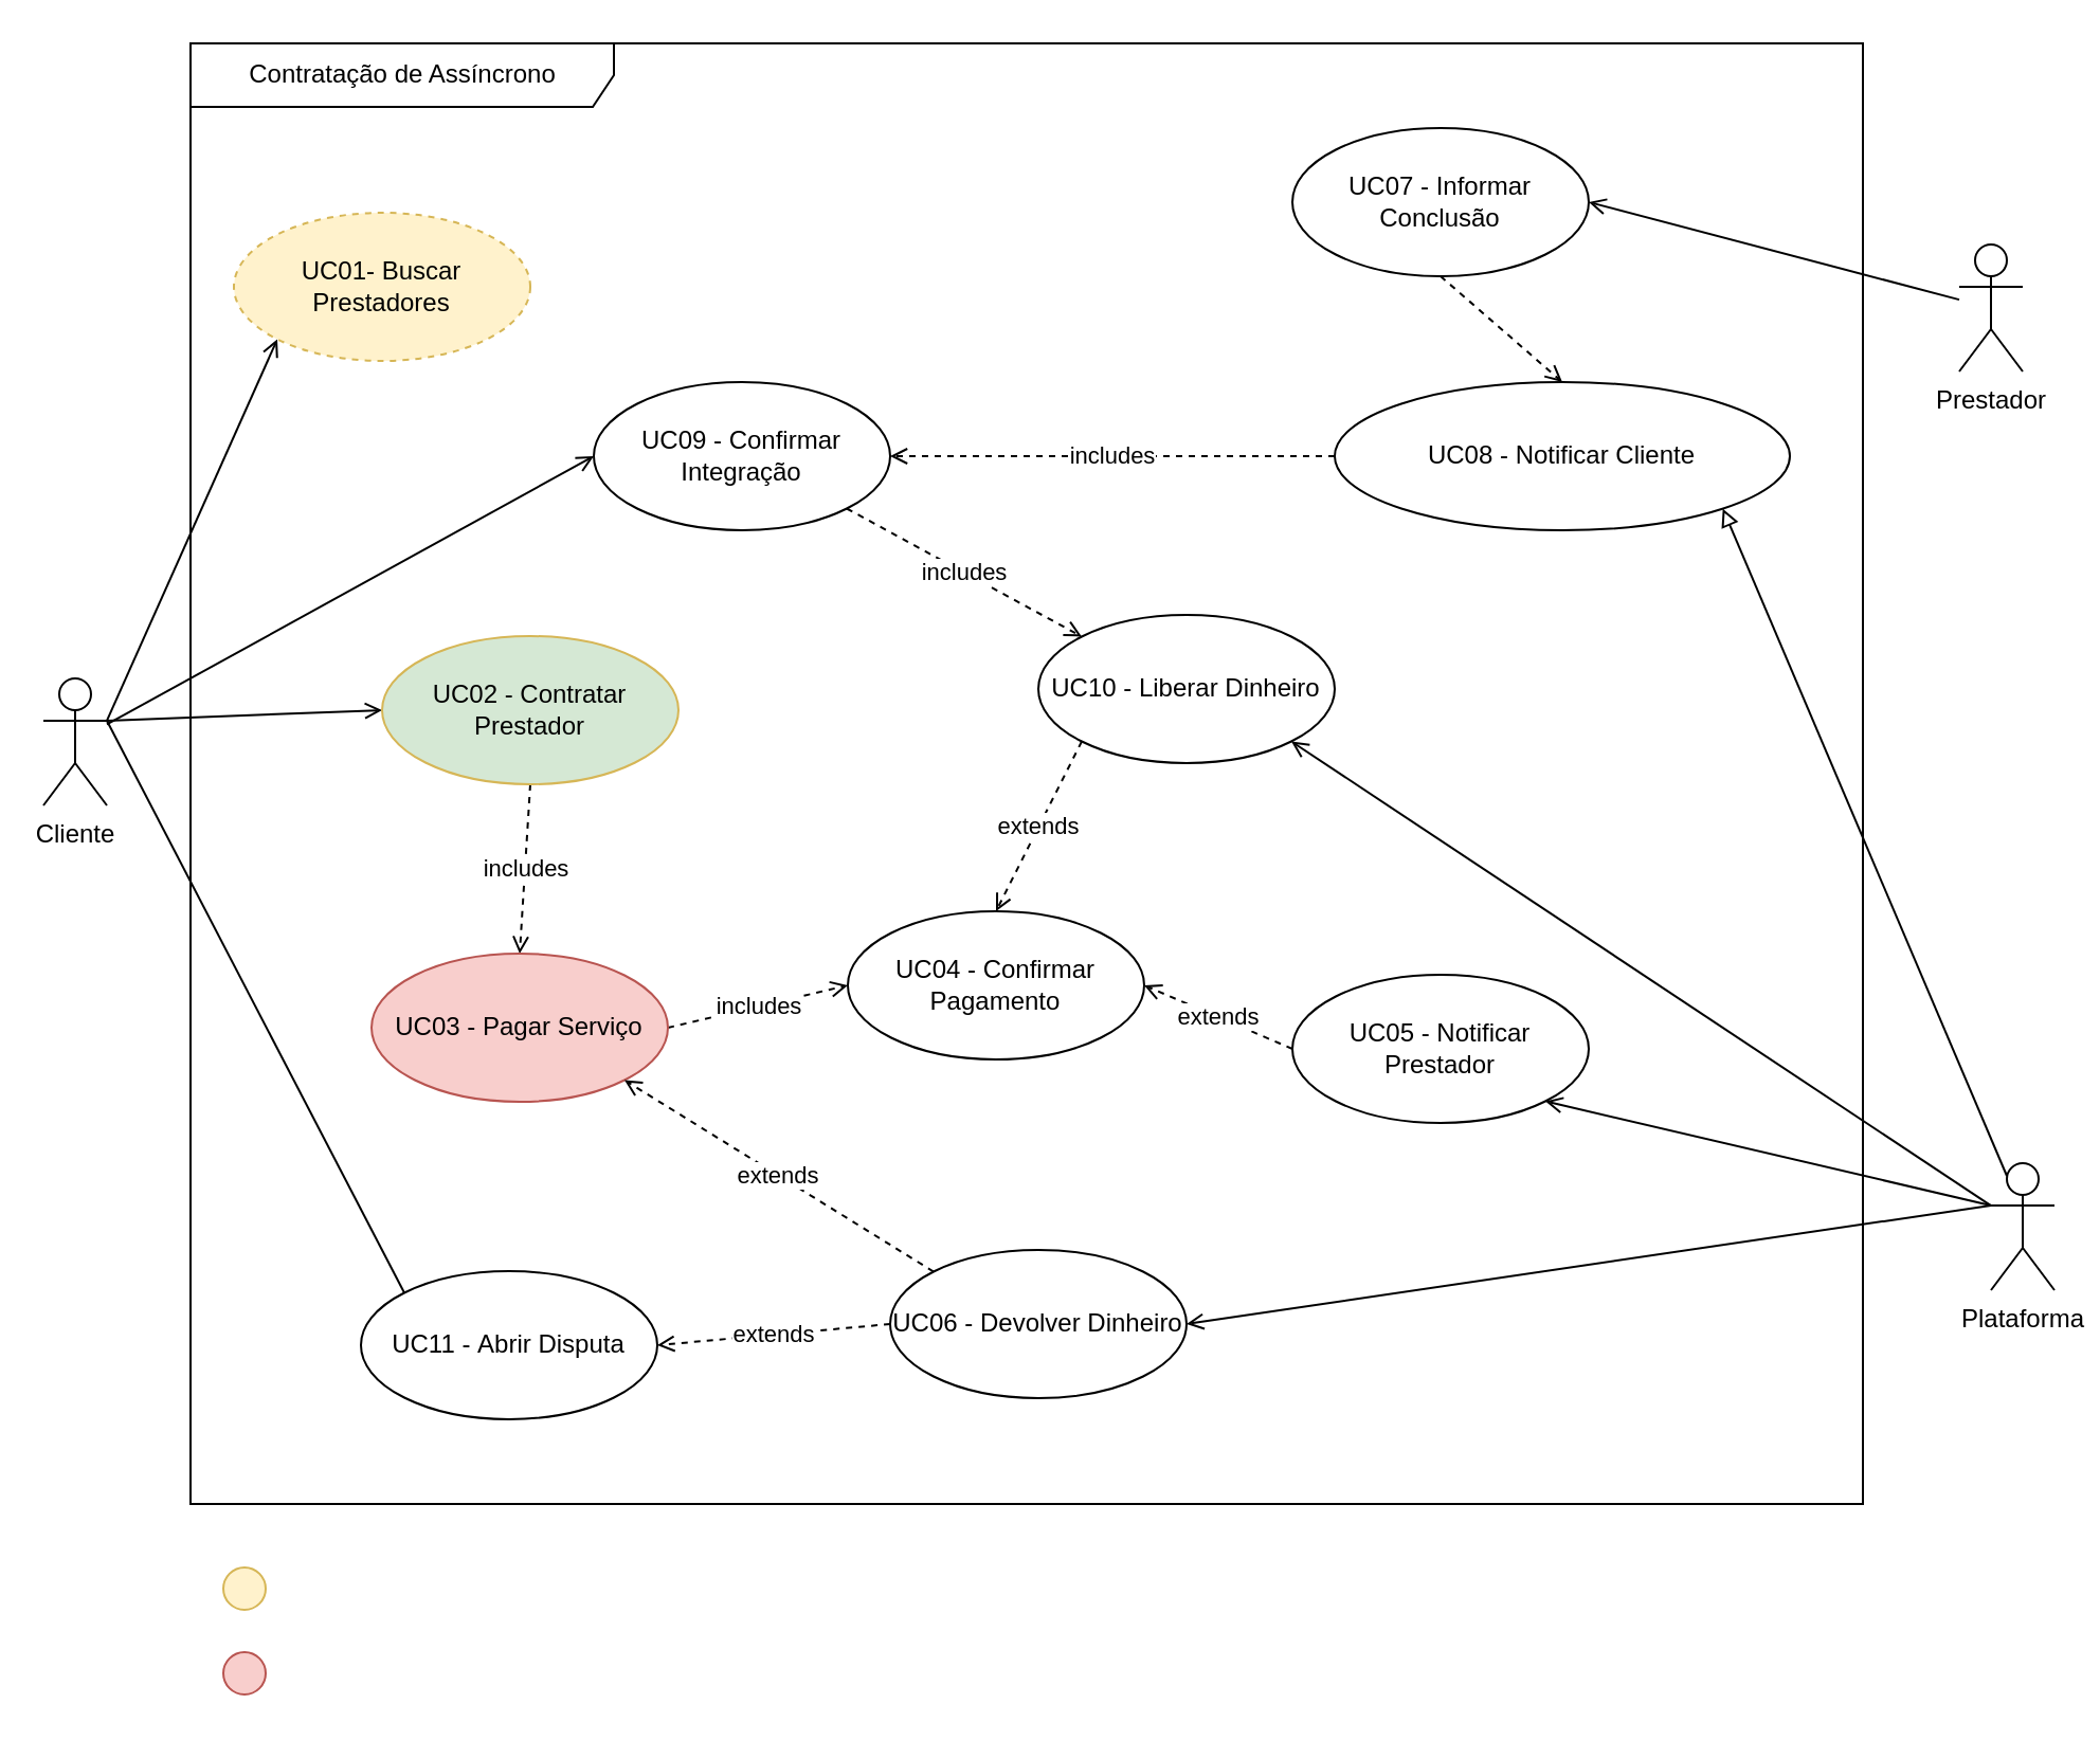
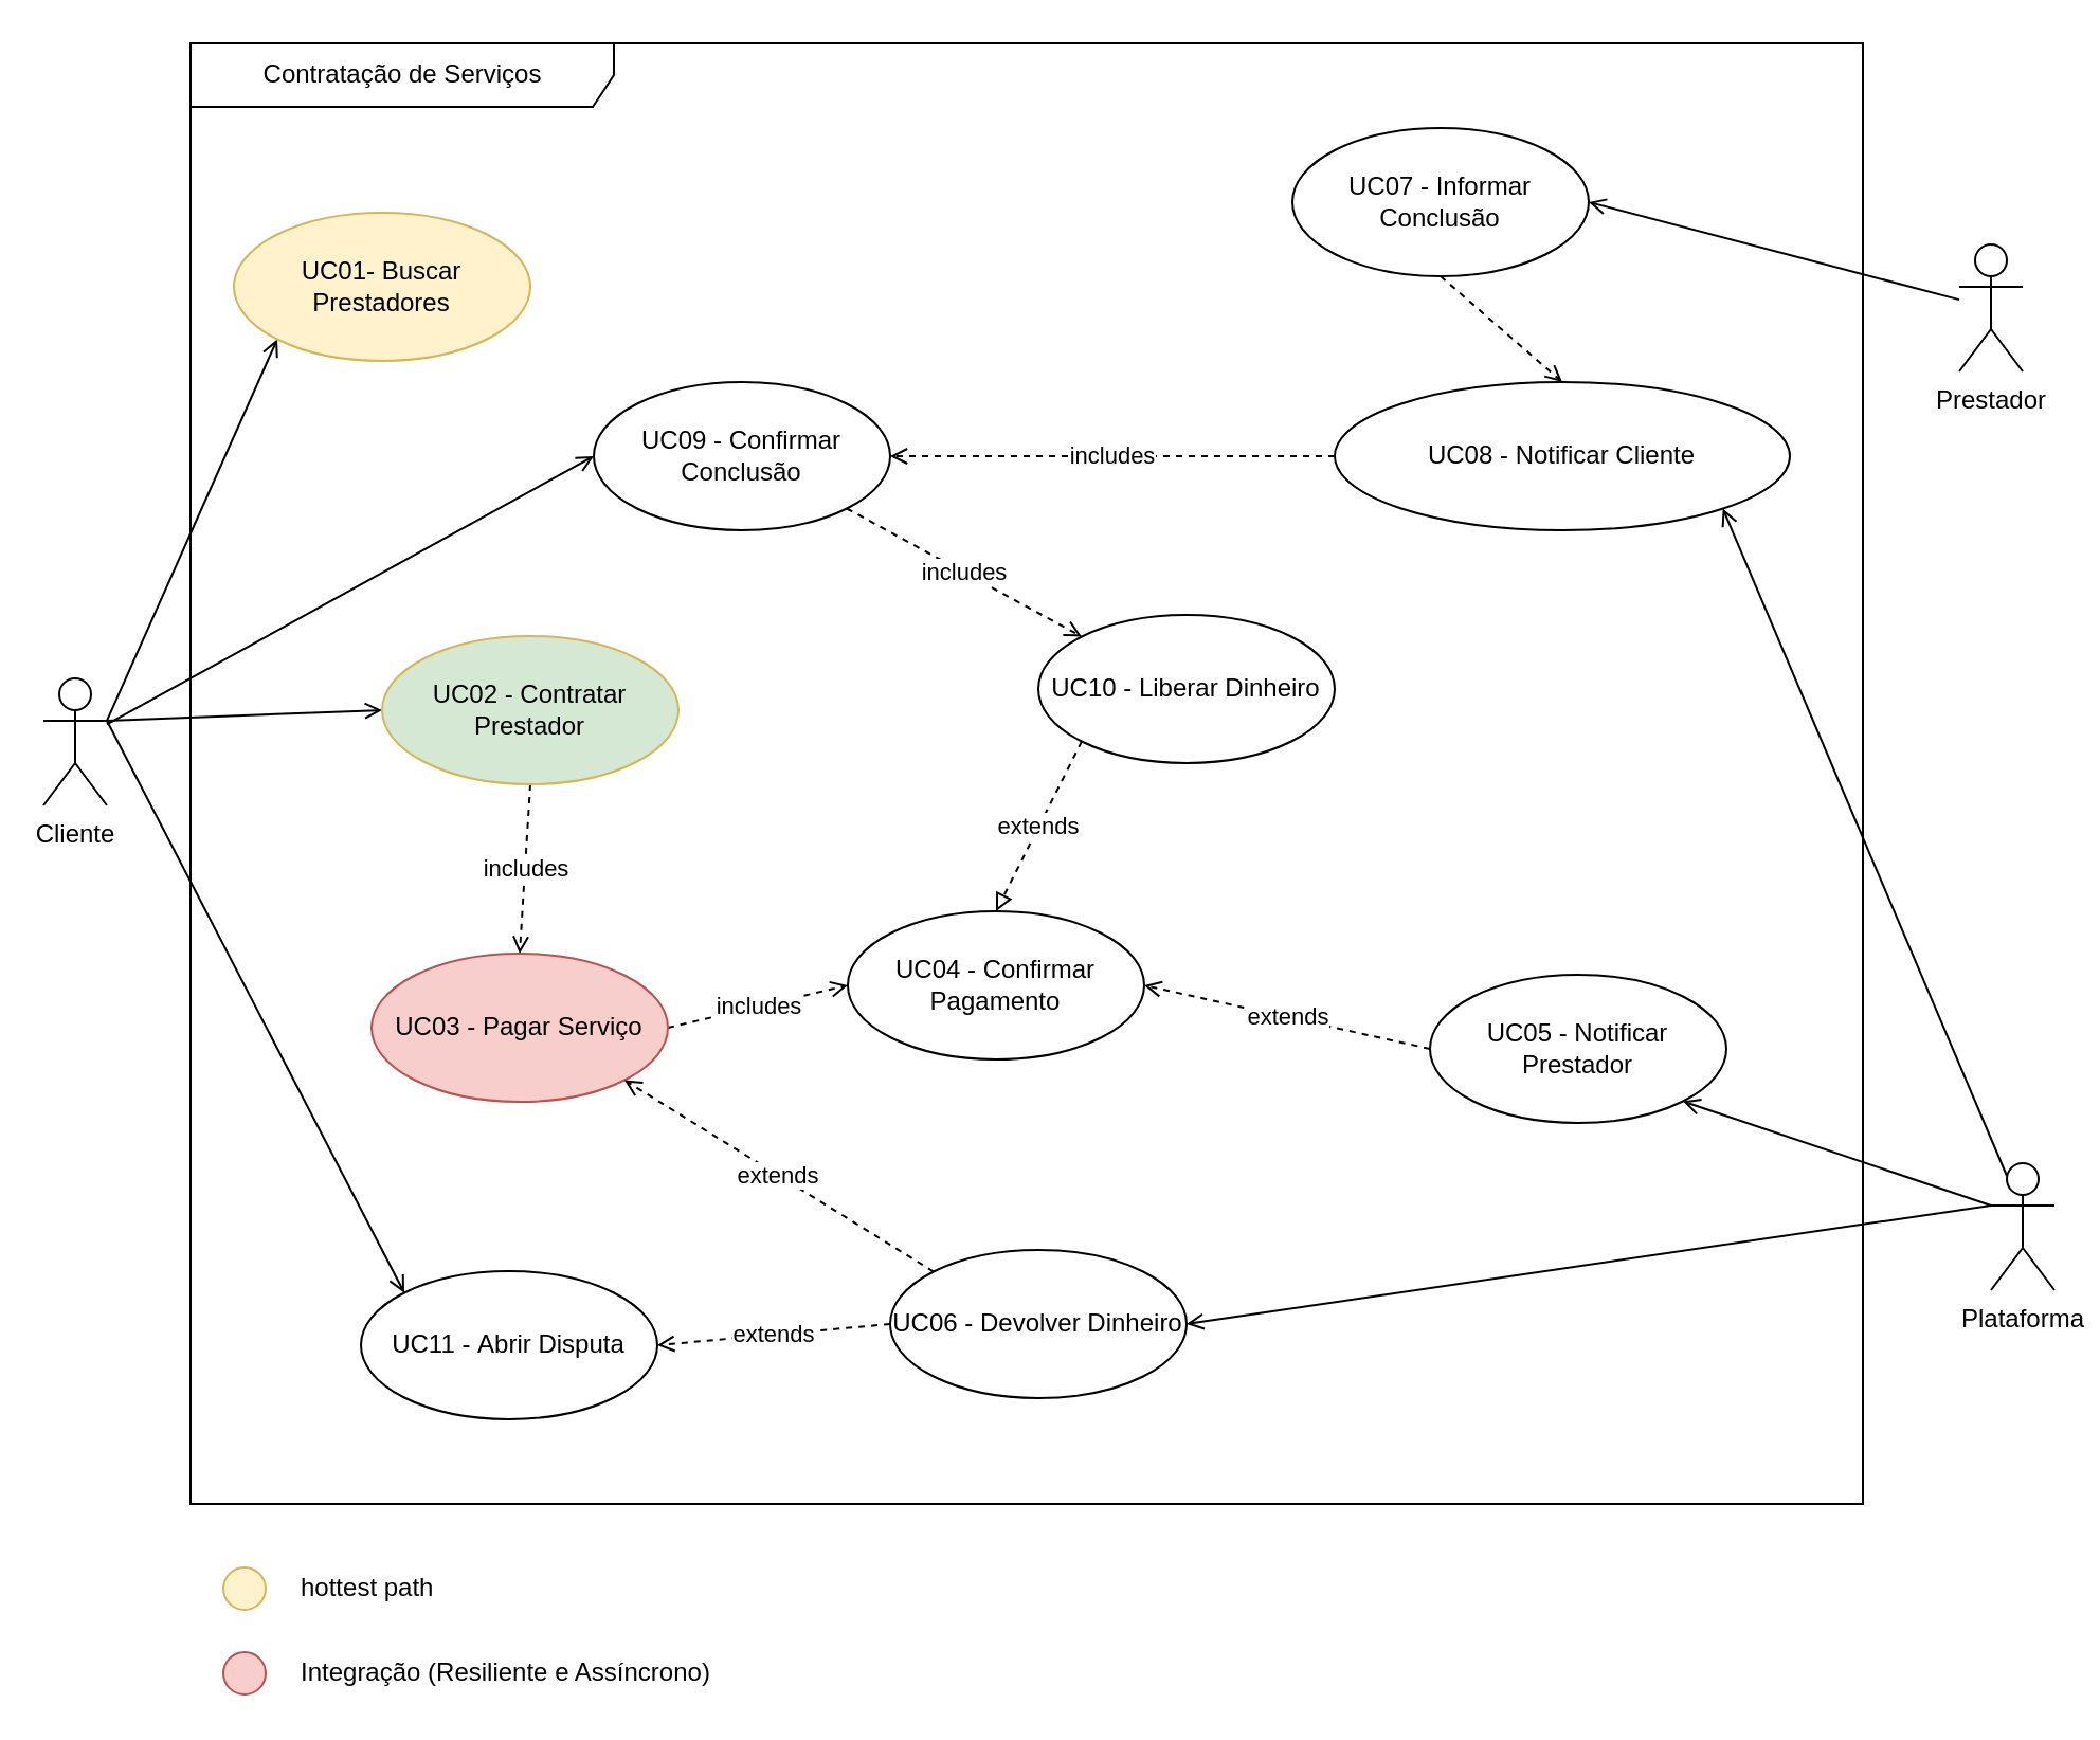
  <mxCell id="0" />
  <mxCell id="1" parent="0" />
- <mxCell id="2" value="Contratação de Assíncrono" style="shape=umlFrame;whiteSpace=wrap;html=1;width=200;height=30;" parent="1" vertex="1"><mxGeometry x="89.5" y="20" width="790" height="690" as="geometry" /></mxCell>
+ <mxCell id="2" value="Contratação de Serviços" style="shape=umlFrame;whiteSpace=wrap;html=1;width=200;height=30;" parent="1" vertex="1"><mxGeometry x="89.5" y="20" width="790" height="690" as="geometry" /></mxCell>
  <mxCell id="3" style="rounded=0;orthogonalLoop=1;jettySize=auto;html=1;exitX=1;exitY=0.333;exitDx=0;exitDy=0;exitPerimeter=0;entryX=0;entryY=1;entryDx=0;entryDy=0;startArrow=none;startFill=0;endArrow=open;endFill=0;" parent="1" source="7" target="8" edge="1"><mxGeometry relative="1" as="geometry" /></mxCell>
  <mxCell id="4" style="edgeStyle=none;rounded=0;orthogonalLoop=1;jettySize=auto;html=1;entryX=0;entryY=0.5;entryDx=0;entryDy=0;startArrow=none;startFill=0;endArrow=open;endFill=0;exitX=1;exitY=0.333;exitDx=0;exitDy=0;exitPerimeter=0;" parent="1" source="7" target="10" edge="1"><mxGeometry relative="1" as="geometry" /></mxCell>
  <mxCell id="5" style="edgeStyle=none;rounded=0;orthogonalLoop=1;jettySize=auto;html=1;entryX=0;entryY=0.5;entryDx=0;entryDy=0;startArrow=none;startFill=0;endArrow=open;endFill=0;" parent="1" source="7" target="17" edge="1"><mxGeometry relative="1" as="geometry" /></mxCell>
- <mxCell id="6" style="edgeStyle=none;rounded=0;orthogonalLoop=1;jettySize=auto;html=1;entryX=0;entryY=0;entryDx=0;entryDy=0;startArrow=none;startFill=0;endArrow=none;endFill=0;exitX=1;exitY=0.333;exitDx=0;exitDy=0;exitPerimeter=0;" parent="1" source="7" target="22" edge="1"><mxGeometry relative="1" as="geometry" /></mxCell>
+ <mxCell id="6" style="edgeStyle=none;rounded=0;orthogonalLoop=1;jettySize=auto;html=1;entryX=0;entryY=0;entryDx=0;entryDy=0;startArrow=none;startFill=0;endArrow=open;endFill=0;exitX=1;exitY=0.333;exitDx=0;exitDy=0;exitPerimeter=0;" parent="1" source="7" target="22" edge="1"><mxGeometry relative="1" as="geometry" /></mxCell>
  <mxCell id="7" value="Cliente" style="shape=umlActor;verticalLabelPosition=bottom;verticalAlign=top;html=1;outlineConnect=0;" parent="1" vertex="1"><mxGeometry x="20" y="320" width="30" height="60" as="geometry" /></mxCell>
- <mxCell id="8" value="UC01- Buscar Prestadores" style="ellipse;whiteSpace=wrap;html=1;fillColor=#fff2cc;strokeColor=#d6b656;dashed=1;" parent="1" vertex="1"><mxGeometry x="110" y="100" width="140" height="70" as="geometry" /></mxCell>
+ <mxCell id="8" value="UC01- Buscar Prestadores" style="ellipse;whiteSpace=wrap;html=1;fillColor=#fff2cc;strokeColor=#d6b656;" parent="1" vertex="1"><mxGeometry x="110" y="100" width="140" height="70" as="geometry" /></mxCell>
  <mxCell id="9" value="includes" style="edgeStyle=none;rounded=0;orthogonalLoop=1;jettySize=auto;html=1;exitX=0.5;exitY=1;exitDx=0;exitDy=0;entryX=0.5;entryY=0;entryDx=0;entryDy=0;startArrow=none;startFill=0;endArrow=open;endFill=0;dashed=1;" parent="1" source="10" target="12" edge="1"><mxGeometry relative="1" as="geometry" /></mxCell>
  <mxCell id="10" value="UC02 - Contratar Prestador" style="ellipse;whiteSpace=wrap;html=1;fillColor=#d5e8d4;strokeColor=#d6b656;" parent="1" vertex="1"><mxGeometry x="180" y="300" width="140" height="70" as="geometry" /></mxCell>
  <mxCell id="11" value="includes" style="edgeStyle=none;rounded=0;orthogonalLoop=1;jettySize=auto;html=1;entryX=0;entryY=0.5;entryDx=0;entryDy=0;startArrow=none;startFill=0;endArrow=open;endFill=0;exitX=1;exitY=0.5;exitDx=0;exitDy=0;dashed=1;" parent="1" source="12" target="13" edge="1"><mxGeometry relative="1" as="geometry"><mxPoint x="340" y="380" as="sourcePoint" /></mxGeometry></mxCell>
  <mxCell id="12" value="UC03 - Pagar Serviço" style="ellipse;whiteSpace=wrap;html=1;fillColor=#f8cecc;strokeColor=#b85450;" parent="1" vertex="1"><mxGeometry x="175" y="450" width="140" height="70" as="geometry" /></mxCell>
  <mxCell id="13" value="UC04 -&amp;nbsp;Confirmar Pagamento" style="ellipse;whiteSpace=wrap;html=1;" parent="1" vertex="1"><mxGeometry x="400" y="430" width="140" height="70" as="geometry" /></mxCell>
  <mxCell id="14" style="edgeStyle=none;rounded=0;orthogonalLoop=1;jettySize=auto;html=1;exitX=0.5;exitY=1;exitDx=0;exitDy=0;entryX=0.5;entryY=0;entryDx=0;entryDy=0;dashed=1;startArrow=none;startFill=0;endArrow=open;endFill=0;" parent="1" source="15" target="32" edge="1"><mxGeometry relative="1" as="geometry" /></mxCell>
  <mxCell id="15" value="UC07 -&amp;nbsp;Informar Conclusão" style="ellipse;whiteSpace=wrap;html=1;" parent="1" vertex="1"><mxGeometry x="610" y="60" width="140" height="70" as="geometry" /></mxCell>
  <mxCell id="16" value="includes" style="edgeStyle=none;rounded=0;orthogonalLoop=1;jettySize=auto;html=1;exitX=1;exitY=1;exitDx=0;exitDy=0;entryX=0;entryY=0;entryDx=0;entryDy=0;startArrow=none;startFill=0;endArrow=open;endFill=0;dashed=1;" parent="1" source="17" target="21" edge="1"><mxGeometry relative="1" as="geometry" /></mxCell>
- <mxCell id="17" value="UC09 -&amp;nbsp;Confirmar Integração" style="ellipse;whiteSpace=wrap;html=1;" parent="1" vertex="1"><mxGeometry x="280" y="180" width="140" height="70" as="geometry" /></mxCell>
+ <mxCell id="17" value="UC09 -&amp;nbsp;Confirmar Conclusão" style="ellipse;whiteSpace=wrap;html=1;" parent="1" vertex="1"><mxGeometry x="280" y="180" width="140" height="70" as="geometry" /></mxCell>
  <mxCell id="18" style="edgeStyle=none;rounded=0;orthogonalLoop=1;jettySize=auto;html=1;entryX=1;entryY=0.5;entryDx=0;entryDy=0;startArrow=none;startFill=0;endArrow=open;endFill=0;" parent="1" source="19" target="15" edge="1"><mxGeometry relative="1" as="geometry" /></mxCell>
  <mxCell id="19" value="Prestador" style="shape=umlActor;verticalLabelPosition=bottom;verticalAlign=top;html=1;outlineConnect=0;" parent="1" vertex="1"><mxGeometry x="925" y="115" width="30" height="60" as="geometry" /></mxCell>
- <mxCell id="20" value="extends" style="edgeStyle=none;rounded=0;orthogonalLoop=1;jettySize=auto;html=1;exitX=0;exitY=1;exitDx=0;exitDy=0;entryX=0.5;entryY=0;entryDx=0;entryDy=0;dashed=1;startArrow=none;startFill=0;endArrow=open;endFill=0;" parent="1" source="21" target="13" edge="1"><mxGeometry relative="1" as="geometry" /></mxCell>
+ <mxCell id="20" value="extends" style="edgeStyle=none;rounded=0;orthogonalLoop=1;jettySize=auto;html=1;exitX=0;exitY=1;exitDx=0;exitDy=0;entryX=0.5;entryY=0;entryDx=0;entryDy=0;dashed=1;startArrow=none;startFill=0;endArrow=block;endFill=0;" parent="1" source="21" target="13" edge="1"><mxGeometry relative="1" as="geometry" /></mxCell>
  <mxCell id="21" value="UC10 -&amp;nbsp;Liberar Dinheiro" style="ellipse;whiteSpace=wrap;html=1;" parent="1" vertex="1"><mxGeometry x="490" y="290" width="140" height="70" as="geometry" /></mxCell>
  <mxCell id="22" value="UC11 -&amp;nbsp;Abrir Disputa" style="ellipse;whiteSpace=wrap;html=1;" parent="1" vertex="1"><mxGeometry x="170" y="600" width="140" height="70" as="geometry" /></mxCell>
- <mxCell id="23" style="edgeStyle=none;rounded=0;orthogonalLoop=1;jettySize=auto;html=1;entryX=1;entryY=1;entryDx=0;entryDy=0;startArrow=none;startFill=0;endArrow=open;endFill=0;" parent="1" source="27" target="21" edge="1"><mxGeometry relative="1" as="geometry" /></mxCell>
  <mxCell id="24" style="edgeStyle=none;rounded=0;orthogonalLoop=1;jettySize=auto;html=1;exitX=0;exitY=0.333;exitDx=0;exitDy=0;exitPerimeter=0;entryX=1;entryY=0.5;entryDx=0;entryDy=0;startArrow=none;startFill=0;endArrow=open;endFill=0;" parent="1" source="27" target="30" edge="1"><mxGeometry relative="1" as="geometry" /></mxCell>
  <mxCell id="25" style="edgeStyle=none;rounded=0;orthogonalLoop=1;jettySize=auto;html=1;entryX=1;entryY=1;entryDx=0;entryDy=0;startArrow=none;startFill=0;endArrow=open;endFill=0;exitX=0;exitY=0.333;exitDx=0;exitDy=0;exitPerimeter=0;" parent="1" source="27" target="34" edge="1"><mxGeometry relative="1" as="geometry" /></mxCell>
- <mxCell id="26" style="edgeStyle=none;rounded=0;orthogonalLoop=1;jettySize=auto;html=1;exitX=0.25;exitY=0.1;exitDx=0;exitDy=0;exitPerimeter=0;entryX=1;entryY=1;entryDx=0;entryDy=0;startArrow=none;startFill=0;endArrow=block;endFill=0;" parent="1" source="27" target="32" edge="1"><mxGeometry relative="1" as="geometry" /></mxCell>
+ <mxCell id="26" style="edgeStyle=none;rounded=0;orthogonalLoop=1;jettySize=auto;html=1;exitX=0.25;exitY=0.1;exitDx=0;exitDy=0;exitPerimeter=0;entryX=1;entryY=1;entryDx=0;entryDy=0;startArrow=none;startFill=0;endArrow=open;endFill=0;" parent="1" source="27" target="32" edge="1"><mxGeometry relative="1" as="geometry" /></mxCell>
  <mxCell id="27" value="Plataforma" style="shape=umlActor;verticalLabelPosition=bottom;verticalAlign=top;html=1;outlineConnect=0;" parent="1" vertex="1"><mxGeometry x="940" y="549" width="30" height="60" as="geometry" /></mxCell>
  <mxCell id="28" value="extends" style="edgeStyle=none;rounded=0;orthogonalLoop=1;jettySize=auto;html=1;exitX=0;exitY=0;exitDx=0;exitDy=0;entryX=1;entryY=1;entryDx=0;entryDy=0;startArrow=none;startFill=0;endArrow=open;endFill=0;dashed=1;" parent="1" source="30" target="12" edge="1"><mxGeometry relative="1" as="geometry" /></mxCell>
  <mxCell id="29" value="extends" style="edgeStyle=none;rounded=0;orthogonalLoop=1;jettySize=auto;html=1;exitX=0;exitY=0.5;exitDx=0;exitDy=0;entryX=1;entryY=0.5;entryDx=0;entryDy=0;dashed=1;startArrow=none;startFill=0;endArrow=open;endFill=0;" parent="1" source="30" target="22" edge="1"><mxGeometry relative="1" as="geometry" /></mxCell>
  <mxCell id="30" value="UC06 -&amp;nbsp;Devolver Dinheiro" style="ellipse;whiteSpace=wrap;html=1;" parent="1" vertex="1"><mxGeometry x="420" y="590" width="140" height="70" as="geometry" /></mxCell>
  <mxCell id="31" value="includes" style="edgeStyle=none;rounded=0;orthogonalLoop=1;jettySize=auto;html=1;entryX=1;entryY=0.5;entryDx=0;entryDy=0;dashed=1;startArrow=none;startFill=0;endArrow=open;endFill=0;" parent="1" source="32" target="17" edge="1"><mxGeometry relative="1" as="geometry" /></mxCell>
  <mxCell id="32" value="UC08 -&amp;nbsp;Notificar Cliente" style="ellipse;whiteSpace=wrap;html=1;" parent="1" vertex="1"><mxGeometry x="630" y="180" width="215" height="70" as="geometry" /></mxCell>
  <mxCell id="33" value="extends" style="edgeStyle=none;rounded=0;orthogonalLoop=1;jettySize=auto;html=1;exitX=0;exitY=0.5;exitDx=0;exitDy=0;entryX=1;entryY=0.5;entryDx=0;entryDy=0;dashed=1;startArrow=none;startFill=0;endArrow=open;endFill=0;" parent="1" source="34" target="13" edge="1"><mxGeometry relative="1" as="geometry" /></mxCell>
- <mxCell id="34" value="UC05 -&amp;nbsp;Notificar Prestador" style="ellipse;whiteSpace=wrap;html=1;" parent="1" vertex="1"><mxGeometry x="610" y="460" width="140" height="70" as="geometry" /></mxCell>
+ <mxCell id="34" value="UC05 -&amp;nbsp;Notificar Prestador" style="ellipse;whiteSpace=wrap;html=1;" parent="1" vertex="1"><mxGeometry x="675" y="460" width="140" height="70" as="geometry" /></mxCell>
  <mxCell id="35" value="" style="ellipse;whiteSpace=wrap;html=1;fillColor=#fff2cc;strokeColor=#d6b656;" parent="1" vertex="1"><mxGeometry x="105" y="740" width="20" height="20" as="geometry" /></mxCell>
  <mxCell id="36" value="" style="ellipse;whiteSpace=wrap;html=1;fillColor=#f8cecc;strokeColor=#b85450;" parent="1" vertex="1"><mxGeometry x="105" y="780" width="20" height="20" as="geometry" /></mxCell>
+ <mxCell id="37" value="Integração (Resiliente e Assíncrono)" style="text;html=1;align=left;verticalAlign=middle;resizable=0;points=[];autosize=1;strokeColor=none;fillColor=none;" parent="1" vertex="1"><mxGeometry x="140" y="780" width="210" height="20" as="geometry" /></mxCell>
+ <mxCell id="38" value="hottest path" style="text;html=1;align=left;verticalAlign=middle;resizable=0;points=[];autosize=1;strokeColor=none;fillColor=none;" parent="1" vertex="1"><mxGeometry x="140" y="740" width="80" height="20" as="geometry" /></mxCell>
